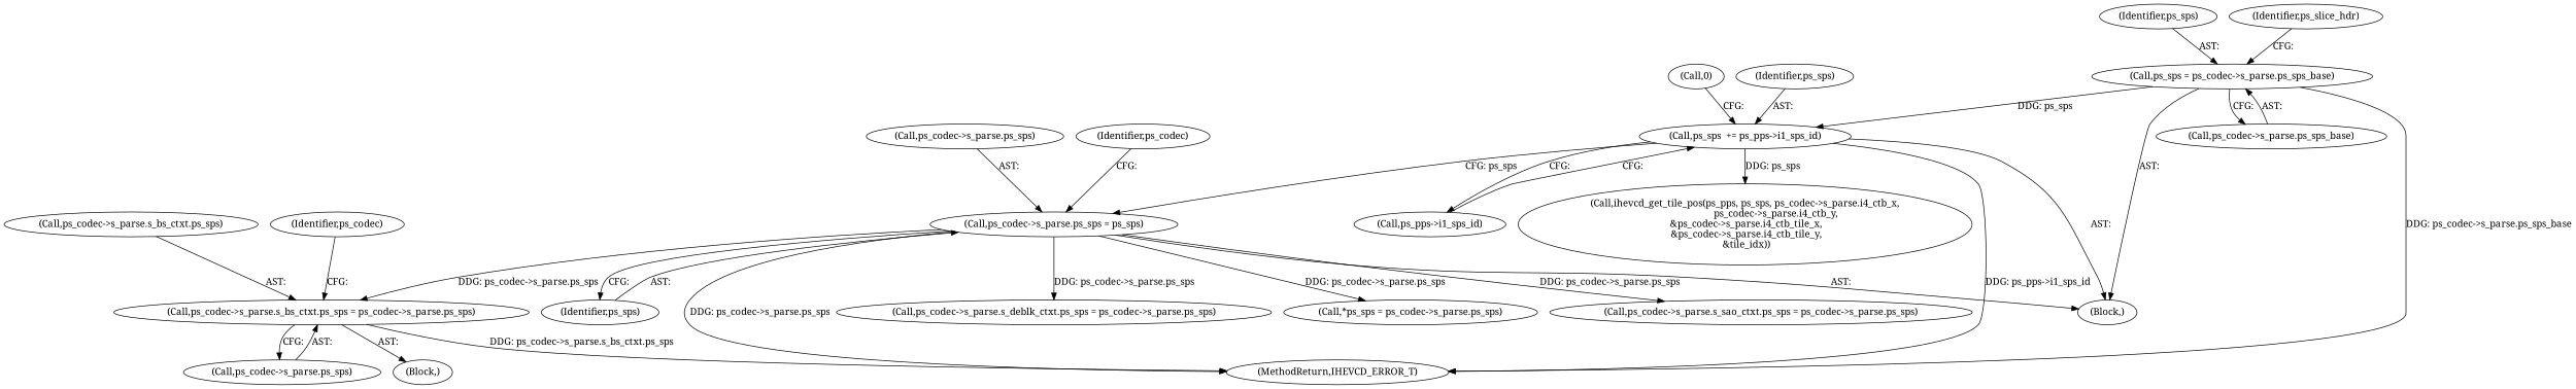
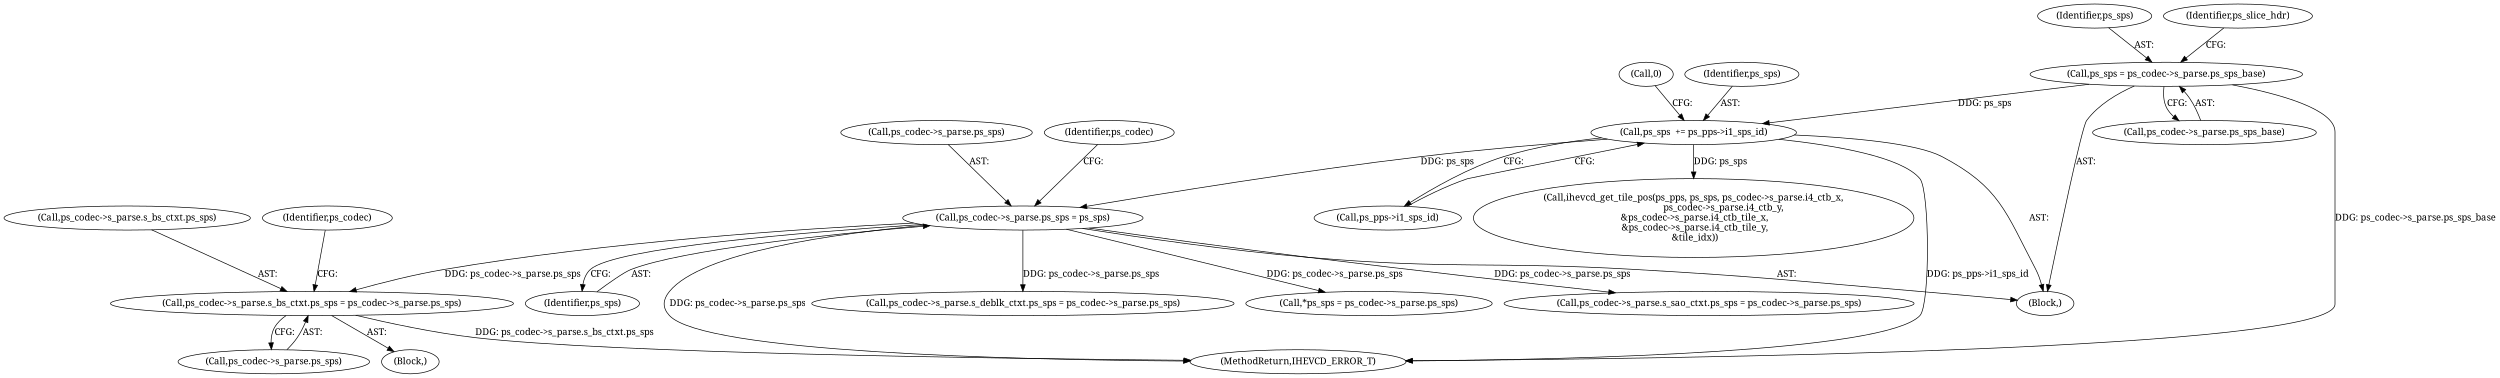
  digraph {
    fontname="Noto Serif"
    node [fontname="Noto Serif"]
    edge [fontname="Noto Serif"]
    n1 [label="(Call,ps_codec->s_parse.s_bs_ctxt.ps_sps = ps_codec->s_parse.ps_sps)"]
    n2 [label="(Call,ps_codec->s_parse.ps_sps)"]
    n3 [label="(Block,)"]
    n4 [label="(MethodReturn,IHEVCD_ERROR_T)"]
    n5 [label="(Call,ps_codec->s_parse.ps_sps = ps_sps)"]
    n6 [label="(Call,*ps_sps = ps_codec->s_parse.ps_sps)"]
    n7 [label="(Call,ps_codec->s_parse.s_sao_ctxt.ps_sps = ps_codec->s_parse.ps_sps)"]
    n8 [label="(Identifier,ps_sps)"]
    n9 [label="(Block,)"]
    n10 [label="(Call,ps_codec->s_parse.s_deblk_ctxt.ps_sps = ps_codec->s_parse.ps_sps)"]
    n11 [label="(Call,ps_sps  += ps_pps->i1_sps_id)"]
    n12 [label="(Call,ps_pps->i1_sps_id)"]
    n13 [label="(Call,ihevcd_get_tile_pos(ps_pps, ps_sps, ps_codec->s_parse.i4_ctb_x,\n                        ps_codec->s_parse.i4_ctb_y,\n &ps_codec->s_parse.i4_ctb_tile_x,\n &ps_codec->s_parse.i4_ctb_tile_y,\n &tile_idx))"]
    n14 [label="(Call,ps_sps = ps_codec->s_parse.ps_sps_base)"]
    n15 [label="(Call,ps_codec->s_parse.ps_sps_base)"]
    n16 [label="(Call,ps_codec->s_parse.s_bs_ctxt.ps_sps)"]
    n17 [label="(Call,ps_codec->s_parse.ps_sps)"]
    n18 [label="(Call,0)"]
    n19 [label="(Identifier,ps_codec)"]
    n20 [label="(Identifier,ps_sps)"]
    n21 [label="(Identifier,ps_sps)"]
    n22 [label="(Identifier,ps_codec)"]
    n23 [label="(Identifier,ps_slice_hdr)"]
    n1 -> n2 [label="CFG: "]
    n1 -> n3 [label="AST: "]
    n1 -> n4 [label="DDG: ps_codec->s_parse.s_bs_ctxt.ps_sps"]
    n2 -> n1 [label="AST: "]
    n5 -> n1 [label="DDG: ps_codec->s_parse.ps_sps"]
    n5 -> n4 [label="DDG: ps_codec->s_parse.ps_sps"]
    n5 -> n6 [label="DDG: ps_codec->s_parse.ps_sps"]
    n5 -> n7 [label="DDG: ps_codec->s_parse.ps_sps"]
    n5 -> n8 [label="CFG: "]
    n5 -> n9 [label="AST: "]
    n5 -> n10 [label="DDG: ps_codec->s_parse.ps_sps"]
    n8 -> n5 [label="AST: "]
    n11 -> n4 [label="DDG: ps_pps->i1_sps_id"]
-   n11 -> n5 [label="CFG: ps_sps"]
+   n11 -> n5 [label="DDG: ps_sps"]
    n11 -> n9 [label="AST: "]
    n11 -> n12 [label="CFG: "]
    n11 -> n13 [label="DDG: ps_sps"]
    n12 -> n11 [label="CFG: "]
    n14 -> n4 [label="DDG: ps_codec->s_parse.ps_sps_base"]
    n14 -> n9 [label="AST: "]
    n14 -> n11 [label="DDG: ps_sps"]
    n14 -> n15 [label="CFG: "]
    n15 -> n14 [label="AST: "]
    n16 -> n1 [label="AST: "]
    n17 -> n5 [label="AST: "]
    n18 -> n11 [label="CFG: "]
    n19 -> n5 [label="CFG: "]
    n20 -> n14 [label="AST: "]
    n21 -> n11 [label="AST: "]
    n22 -> n1 [label="CFG: "]
    n23 -> n14 [label="CFG: "]
  }
